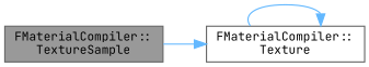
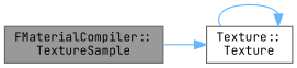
  digraph {
    rankdir=LR
    fontname="JetBrains Mono"
    node [fontname="JetBrains Mono" fontsize=10 shape=box style=filled]
    edge [color=steelblue1 fontname="JetBrains Mono" fontsize=10 labelfontname=Helvetica labelfontsize=10 style=solid]
    n1 [color=gray40 fillcolor=grey60 fontcolor=black height=0.2 label="FMaterialCompiler::\lTextureSample" width=0.4]
-   n2 [color=grey40 fillcolor=white height=0.2 label="FMaterialCompiler::\lTexture" width=0.4]
+   n2 [color=grey40 fillcolor=white height=0.2 label="Texture::\lTexture" width=0.4]
    n1 -> n2
    n2 -> n2
  }
